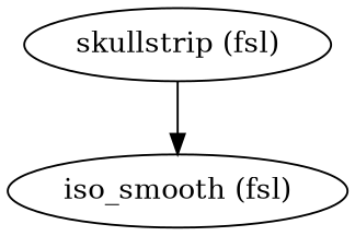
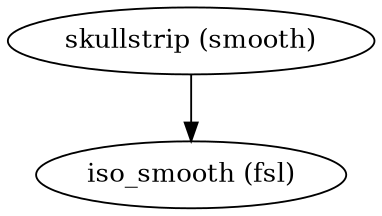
  strict digraph {
-   "skullstrip (fsl)"
+   "skullstrip (fsl)" [label="skullstrip (smooth)"]
    "iso_smooth (fsl)"
    "skullstrip (fsl)" -> "iso_smooth (fsl)"
  }
